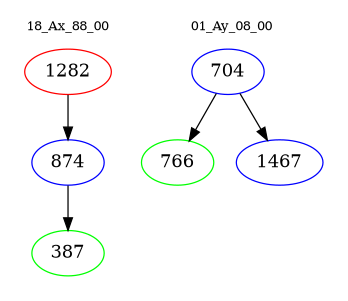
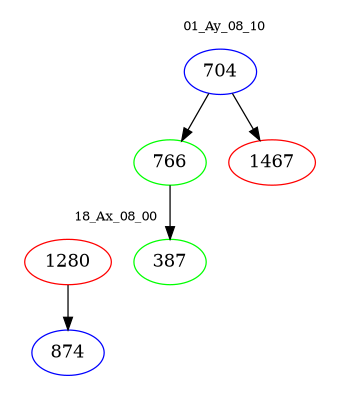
  digraph {
    node [color=blue]
    edge [color=black]
    n1 [label=874]
    n2 [color=green label=387]
-   n3 [color=red label=1282]
+   n3 [color=red label=1280]
    n4 [label=704]
    n5 [color=green label=766]
-   n6 [label=1467]
+   n6 [color=red label=1467]
    subgraph cluster_1 {
      color=white
      fontsize=10
-     label="18_Ax_88_00"
+     label="18_Ax_08_00"
      n1
      n2
      n3
    }
    subgraph cluster_2 {
      color=white
      fontsize=10
-     label="01_Ay_08_00"
+     label="01_Ay_08_10"
      n4
      n5
      n6
    }
-   n1 -> n2
+   n5 -> n2
    n3 -> n1
    n4 -> n5
    n4 -> n6
  }
